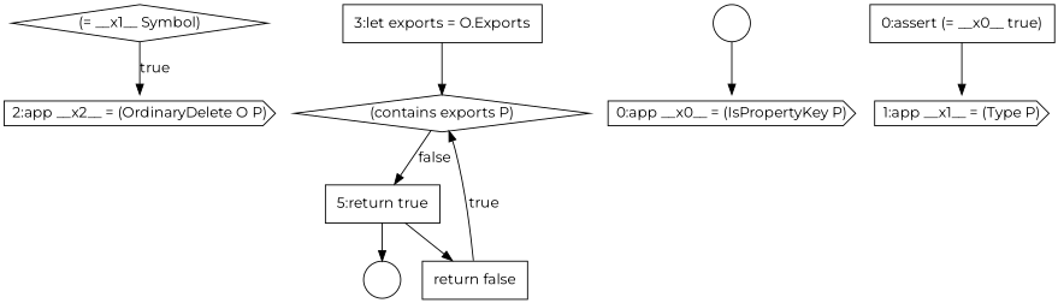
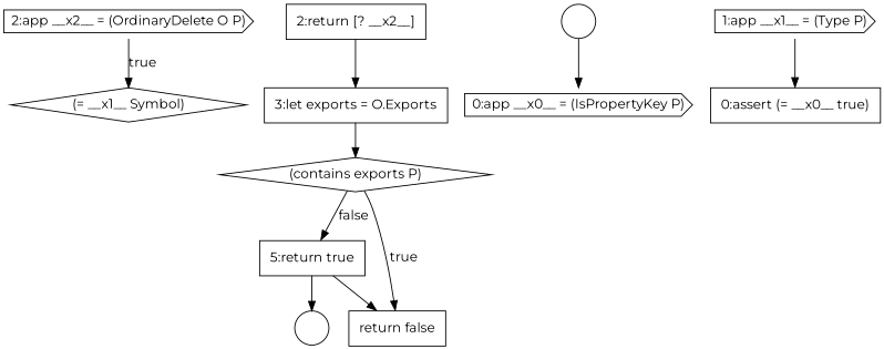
  digraph {
    fontname=Montserrat
    node [color=black fillcolor=white fontname=Montserrat shape=none style=filled]
    edge [color=black fontname=Montserrat]
    n1 [label=<<font color="black">2:app __x2__ = (OrdinaryDelete O P)</font>> shape=cds]
+   n2 [label=<<font color="black">     <table border="0" cellborder="1" cellspacing="0" cellpadding="10">       <tr><td align="left">2:return [? __x2__]</td></tr>     </table>   </font>> margin=0]
    n3 [label=<<font color="black">     <table border="0" cellborder="1" cellspacing="0" cellpadding="10">       <tr><td align="left">3:let exports = O.Exports</td></tr>     </table>   </font>> margin=0]
    n4 [label=<<font color="black">0:app __x0__ = (IsPropertyKey P)</font>> shape=cds]
    n5 [label=<<font color="black">     <table border="0" cellborder="1" cellspacing="0" cellpadding="10">       <tr><td align="left">0:assert (= __x0__ true)</td></tr>     </table>   </font>> margin=0]
    n6 [label=<<font color="black">1:app __x1__ = (Type P)</font>> shape=cds]
    n7 [label=<<font color="black">(= __x1__ Symbol)</font>> shape=diamond]
    n8 [label=<<font color="black">(contains exports P)</font>> shape=diamond]
    n9 [label=<<font color="black">     <table border="0" cellborder="1" cellspacing="0" cellpadding="10">       <tr><td align="left">5:return true</td></tr>     </table>   </font>> margin=0]
    n10 [label=<<font color="black">     <table border="0" cellborder="1" cellspacing="0" cellpadding="10">       <tr><td align="left">return false</td></tr>     </table>   </font>> margin=0]
    n11 [label=" " shape=circle]
    n12 [label=" " shape=circle]
+   n2 -> n3
    n3 -> n8
-   n5 -> n6
-   n7 -> n1 [label=<<font color="black">true</font>>]
+   n6 -> n5
+   n1 -> n7 [label=<<font color="black">true</font>>]
    n8 -> n9 [label=<<font color="black">false</font>>]
-   n10 -> n8 [label=<<font color="black">true</font>>]
+   n8 -> n10 [label=<<font color="black">true</font>>]
    n9 -> n10
    n9 -> n11
    n12 -> n4
  }
